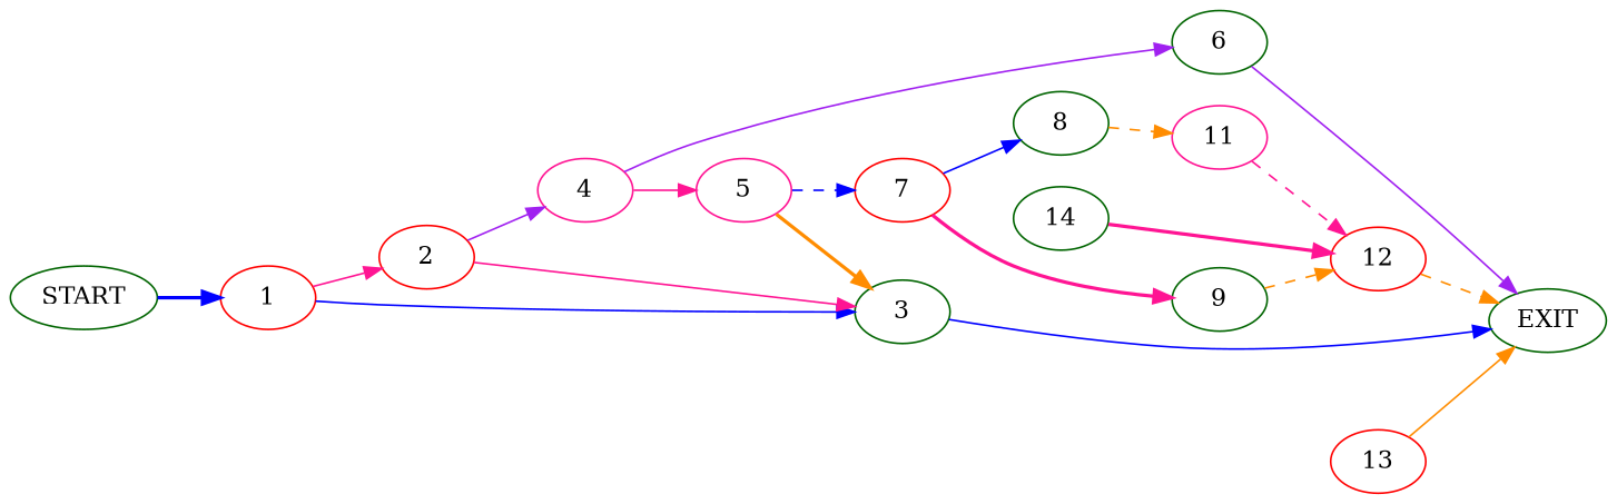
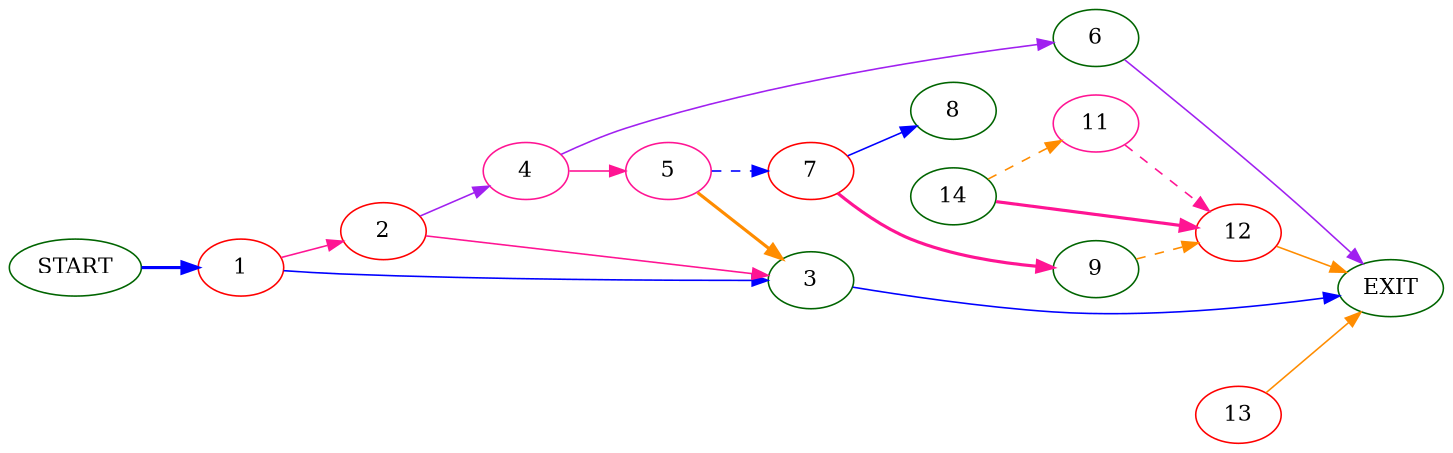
  digraph {
    rankdir=LR
    node [color=darkgreen]
    edge [color=deeppink style=solid]
    n1 [label=START]
    1 [color=red]
    2 [color=red]
    3
    n5 [label=EXIT]
    4 [color=deeppink]
    5 [color=deeppink]
    6
    7 [color=red]
    8
    9
    11 [color=deeppink]
    12 [color=red]
    13 [color=red]
    14
    n1 -> 1 [color=blue style=bold]
    1 -> 2
    1 -> 3 [color=blue]
    2 -> 3
    2 -> 4 [color=purple]
    3 -> n5 [color=blue]
    4 -> 5
    4 -> 6 [color=purple]
    5 -> 3 [color=darkorange style=bold]
    5 -> 7 [color=blue style=dashed]
    6 -> n5 [color=purple]
    7 -> 8 [color=blue]
    7 -> 9 [style=bold]
-   8 -> 11 [color=darkorange style=dashed]
+   14 -> 11 [color=darkorange style=dashed]
    9 -> 12 [color=darkorange style=dashed]
    11 -> 12 [style=dashed]
-   12 -> n5 [color=darkorange style=dashed]
+   12 -> n5 [color=darkorange]
    13 -> n5 [color=darkorange]
    14 -> 12 [style=bold]
  }
